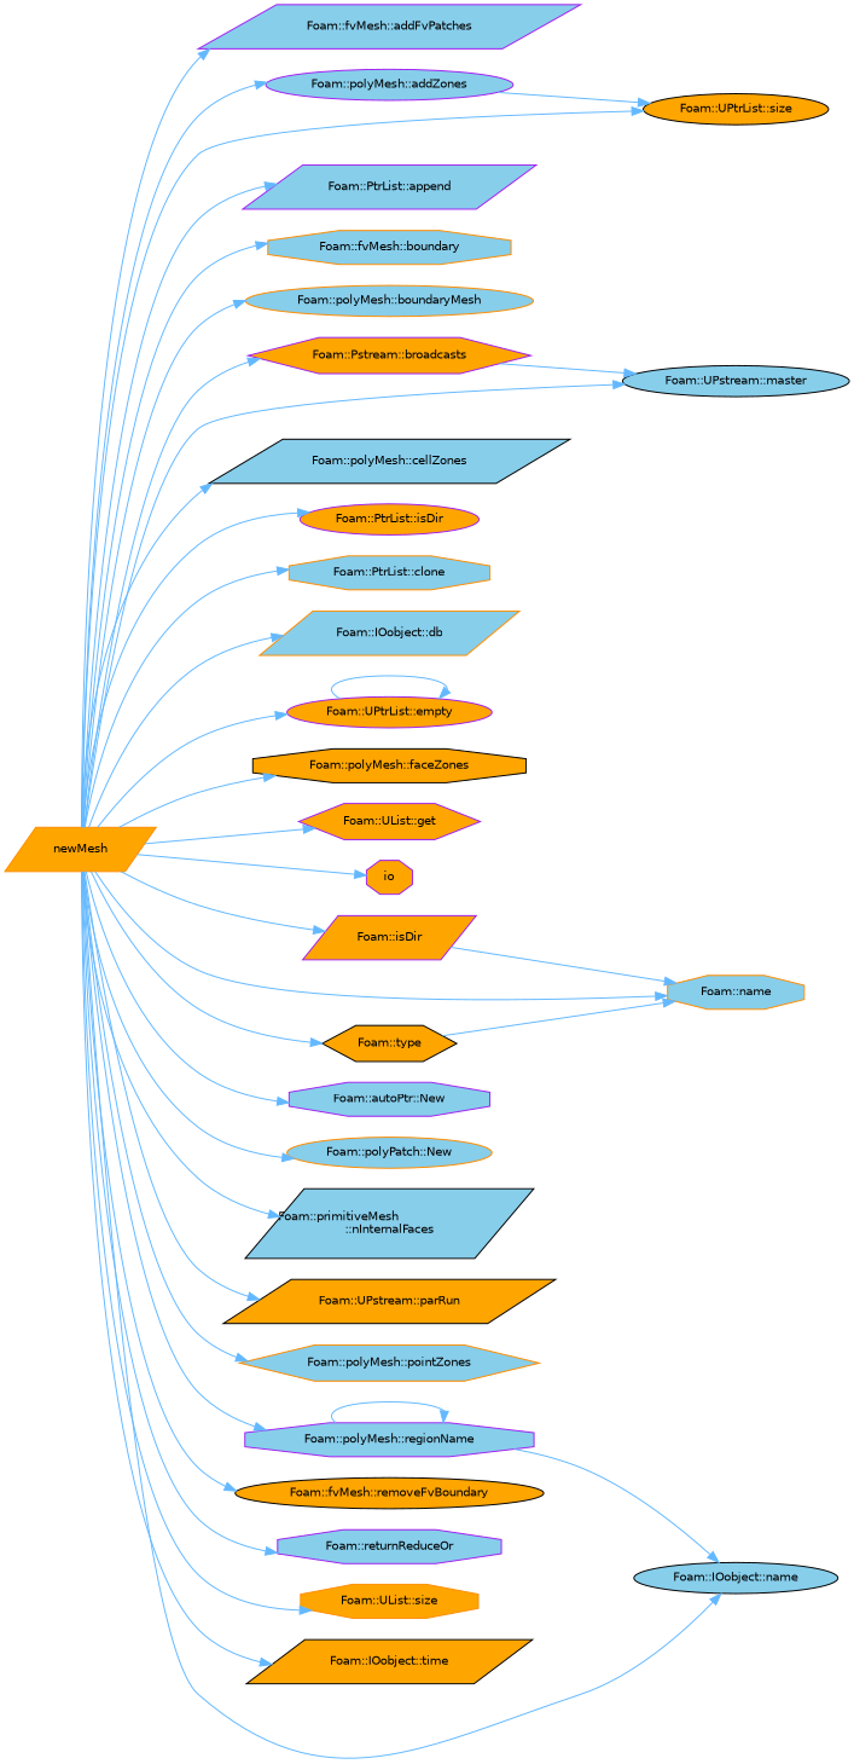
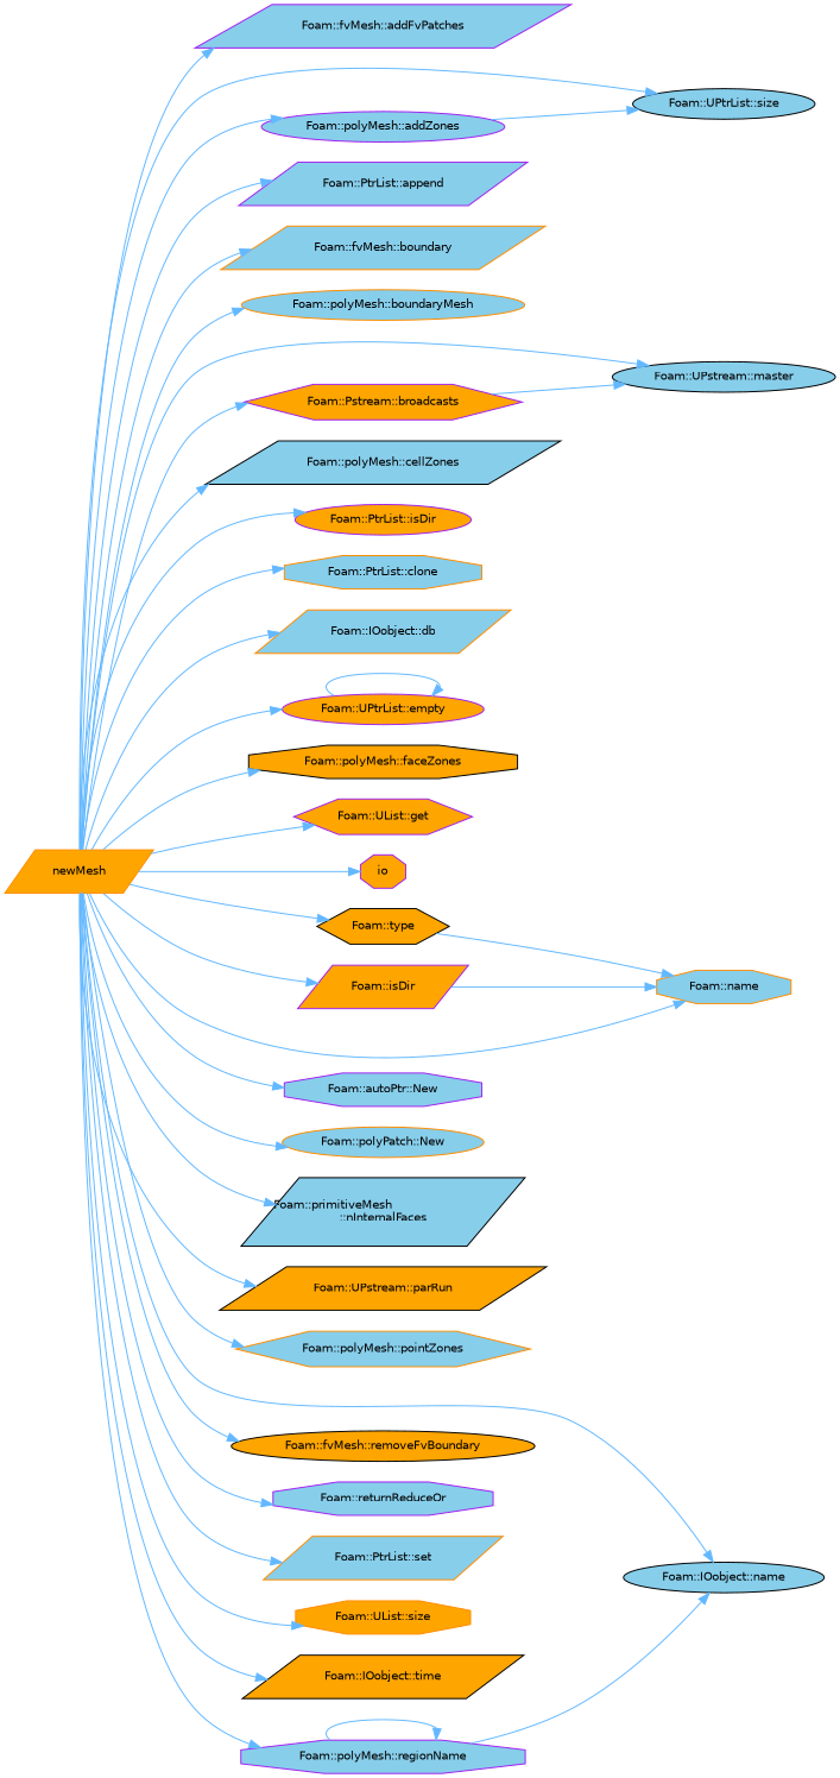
  digraph {
    rankdir=LR
    node [color=purple fillcolor=skyblue fontname=Helvetica fontsize=10 shape=parallelogram style=filled]
    edge [color=steelblue1 fontname=Helvetica fontsize=10 labelfontname=Helvetica labelfontsize=10 style=solid]
    n1 [color=darkorange fillcolor=orange fontcolor=black height=0.2 label=newMesh width=0.4]
    n2 [height=0.2 label="Foam::fvMesh::addFvPatches" width=0.4]
    n3 [height=0.2 label="Foam::polyMesh::addZones" shape=ellipse width=0.4]
-   n4 [color=black fillcolor=orange height=0.2 label="Foam::UPtrList::size" shape=ellipse width=0.4]
+   n4 [color=black height=0.2 label="Foam::UPtrList::size" shape=ellipse width=0.4]
    n5 [height=0.2 label="Foam::PtrList::append" width=0.4]
-   n6 [color=darkorange height=0.2 label="Foam::fvMesh::boundary" shape=octagon width=0.4]
+   n6 [color=darkorange height=0.2 label="Foam::fvMesh::boundary" width=0.4]
    n7 [color=darkorange height=0.2 label="Foam::polyMesh::boundaryMesh" shape=ellipse width=0.4]
    n8 [fillcolor=orange height=0.2 label="Foam::Pstream::broadcasts" shape=hexagon width=0.4]
    n9 [color=black height=0.2 label="Foam::UPstream::master" shape=ellipse width=0.4]
    n10 [color=black height=0.2 label="Foam::polyMesh::cellZones" width=0.4]
    n11 [fillcolor=orange height=0.2 label="Foam::PtrList::isDir" shape=ellipse width=0.4]
    n12 [color=darkorange height=0.2 label="Foam::PtrList::clone" shape=octagon width=0.4]
    n13 [color=darkorange height=0.2 label="Foam::IOobject::db" width=0.4]
    n14 [fillcolor=orange height=0.2 label="Foam::UPtrList::empty" shape=ellipse width=0.4]
    n15 [color=black fillcolor=orange height=0.2 label="Foam::polyMesh::faceZones" shape=octagon width=0.4]
    n16 [fillcolor=orange height=0.2 label="Foam::UList::get" shape=hexagon width=0.4]
    n17 [fillcolor=orange height=0.2 label=io shape=octagon width=0.4]
    n18 [fillcolor=orange height=0.2 label="Foam::isDir" width=0.4]
    n19 [color=darkorange height=0.2 label="Foam::name" shape=octagon width=0.4]
    n20 [color=black height=0.2 label="Foam::IOobject::name" shape=ellipse width=0.4]
    n21 [height=0.2 label="Foam::autoPtr::New" shape=octagon width=0.4]
    n22 [color=darkorange height=0.2 label="Foam::polyPatch::New" shape=ellipse width=0.4]
    n23 [color=black height=0.2 label="Foam::primitiveMesh\l::nInternalFaces" width=0.4]
    n24 [color=black fillcolor=orange height=0.2 label="Foam::UPstream::parRun" width=0.4]
    n25 [color=darkorange height=0.2 label="Foam::polyMesh::pointZones" shape=hexagon width=0.4]
    n26 [height=0.2 label="Foam::polyMesh::regionName" shape=octagon width=0.4]
    n27 [color=black fillcolor=orange height=0.2 label="Foam::fvMesh::removeFvBoundary" shape=ellipse width=0.4]
    n28 [height=0.2 label="Foam::returnReduceOr" shape=octagon width=0.4]
+   n29 [color=darkorange height=0.2 label="Foam::PtrList::set" width=0.4]
    n30 [color=darkorange fillcolor=orange height=0.2 label="Foam::UList::size" shape=octagon width=0.4]
    n31 [color=black fillcolor=orange height=0.2 label="Foam::IOobject::time" width=0.4]
    n32 [color=black fillcolor=orange height=0.2 label="Foam::type" shape=hexagon width=0.4]
    n1 -> n2
    n1 -> n3
    n1 -> n4
    n1 -> n5
    n1 -> n6
    n1 -> n7
    n1 -> n8
    n1 -> n9
    n1 -> n10
    n1 -> n11
    n1 -> n12
    n1 -> n13
    n1 -> n14
    n1 -> n15
    n1 -> n16
    n1 -> n17
    n1 -> n18
    n1 -> n19
    n1 -> n20
    n1 -> n21
    n1 -> n22
    n1 -> n23
    n1 -> n24
    n1 -> n25
    n1 -> n26
    n1 -> n27
    n1 -> n28
+   n1 -> n29
    n1 -> n30
    n1 -> n31
    n1 -> n32
    n3 -> n4
    n8 -> n9
    n14 -> n14
    n18 -> n19
    n26 -> n20
    n26 -> n26
    n32 -> n19
  }
